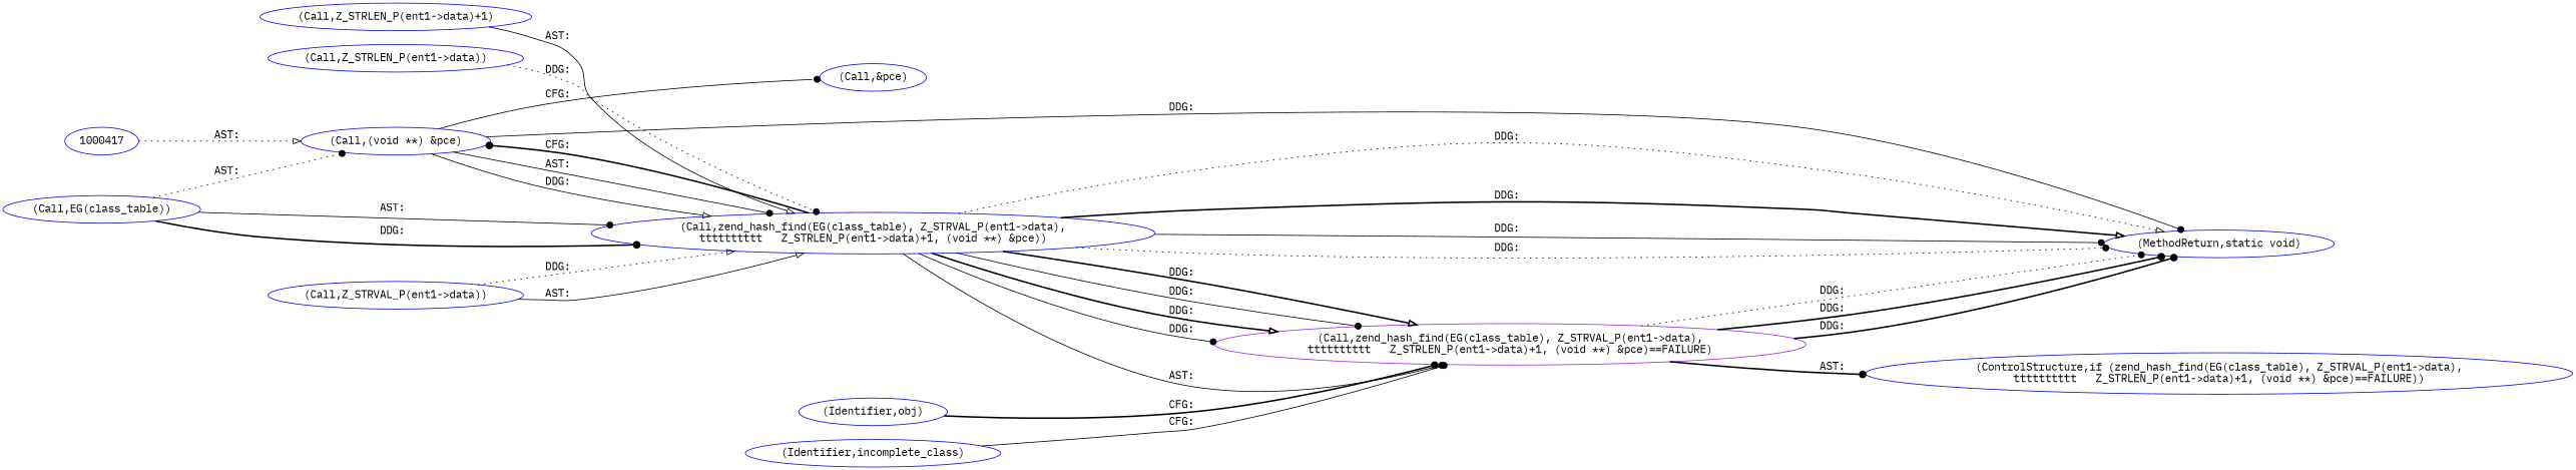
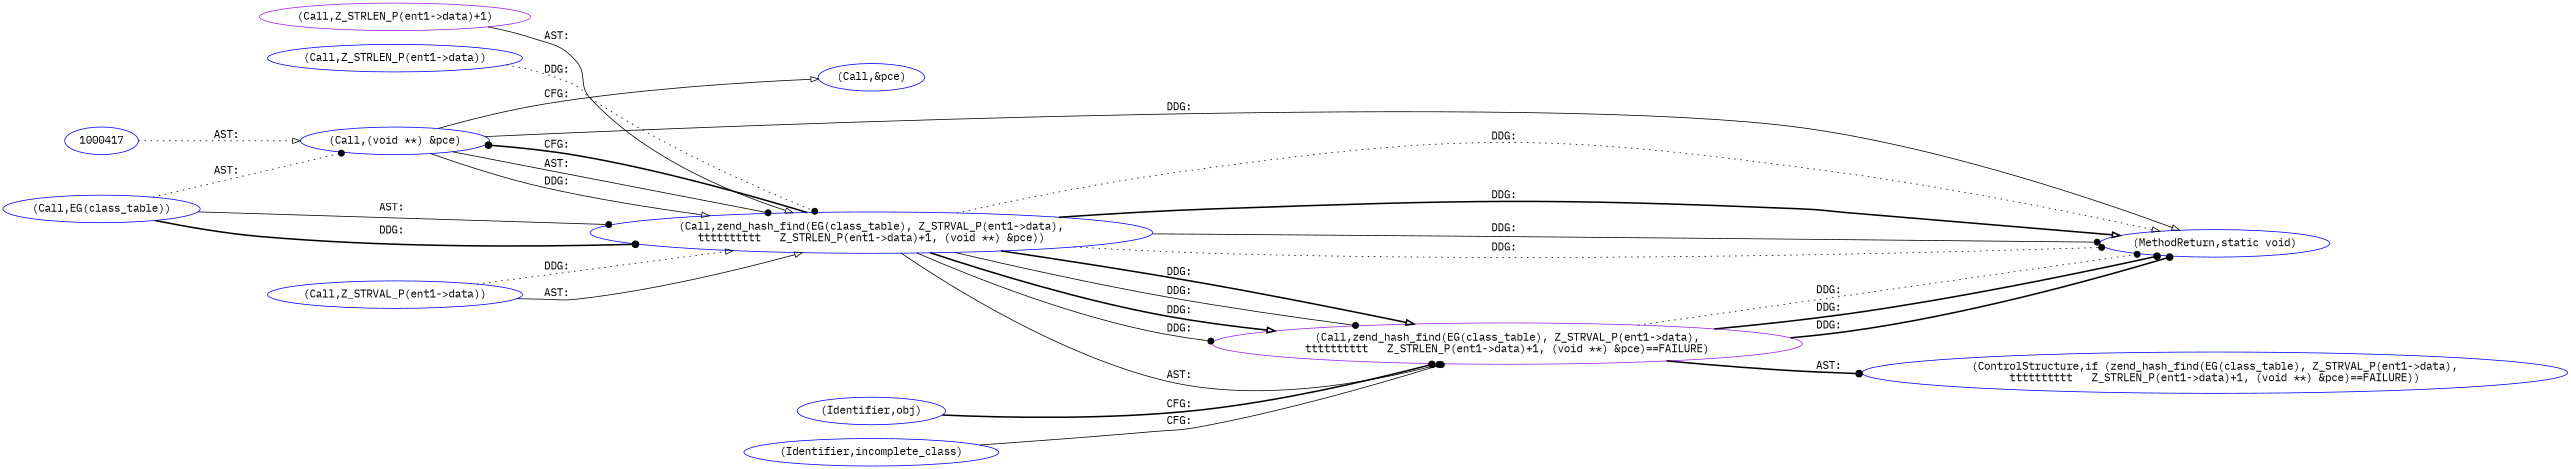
  digraph {
    fontname="IBM Plex Mono"
    rankdir=LR
    node [color=blue fontname="IBM Plex Mono"]
    edge [arrowhead=dot fontname="IBM Plex Mono" style=solid]
    n1 [label="(Call,(void **) &pce)"]
    n2 [label="(Call,zend_hash_find(EG(class_table), Z_STRVAL_P(ent1->data),\n\t\t\t\t\t\t\t\t\t\t   Z_STRLEN_P(ent1->data)+1, (void **) &pce))"]
    n3 [label="(Call,&pce)"]
    n4 [label="(MethodReturn,static void)"]
    n5 [color=purple label="(Call,zend_hash_find(EG(class_table), Z_STRVAL_P(ent1->data),\n\t\t\t\t\t\t\t\t\t\t   Z_STRLEN_P(ent1->data)+1, (void **) &pce)==FAILURE)"]
    n6 [label="(ControlStructure,if (zend_hash_find(EG(class_table), Z_STRVAL_P(ent1->data),\n\t\t\t\t\t\t\t\t\t\t   Z_STRLEN_P(ent1->data)+1, (void **) &pce)==FAILURE))"]
    n7 [label="(Call,EG(class_table))"]
    n8 [label="(Call,Z_STRVAL_P(ent1->data))"]
    n9 [label="(Identifier,obj)"]
-   n10 [label="(Call,Z_STRLEN_P(ent1->data)+1)"]
+   n10 [color=purple label="(Call,Z_STRLEN_P(ent1->data)+1)"]
    n11 [label="(Identifier,incomplete_class)"]
    n12 [label="(Call,Z_STRLEN_P(ent1->data))"]
    1000417
    n1 -> n2 [label="AST: "]
    n1 -> n2 [arrowhead=onormal label="DDG: "]
-   n1 -> n3 [label="CFG: "]
-   n1 -> n4 [label="DDG: "]
+   n1 -> n3 [arrowhead=onormal label="CFG: "]
+   n1 -> n4 [arrowhead=onormal label="DDG: "]
    n2 -> n1 [label="CFG: " style=bold]
    n2 -> n4 [arrowhead=onormal label="DDG: " style=dotted]
    n2 -> n4 [arrowhead=onormal label="DDG: " style=bold]
    n2 -> n4 [label="DDG: "]
    n2 -> n4 [label="DDG: " style=dotted]
    n2 -> n5 [label="AST: "]
    n2 -> n5 [arrowhead=onormal label="DDG: " style=bold]
    n2 -> n5 [label="DDG: "]
    n2 -> n5 [arrowhead=onormal label="DDG: " style=bold]
    n2 -> n5 [label="DDG: "]
    n5 -> n4 [label="DDG: " style=bold]
    n5 -> n4 [label="DDG: " style=bold]
    n5 -> n4 [label="DDG: " style=dotted]
    n5 -> n6 [label="AST: " style=bold]
    n7 -> n1 [label="AST: " style=dotted]
    n7 -> n2 [label="AST: "]
    n7 -> n2 [label="DDG: " style=bold]
    n8 -> n2 [arrowhead=onormal label="AST: "]
    n8 -> n2 [arrowhead=onormal label="DDG: " style=dotted]
    n9 -> n5 [label="CFG: " style=bold]
    n10 -> n2 [arrowhead=onormal label="AST: "]
    n11 -> n5 [label="CFG: "]
    n12 -> n2 [label="DDG: " style=dotted]
    1000417 -> n1 [arrowhead=onormal label="AST: " style=dotted]
  }
